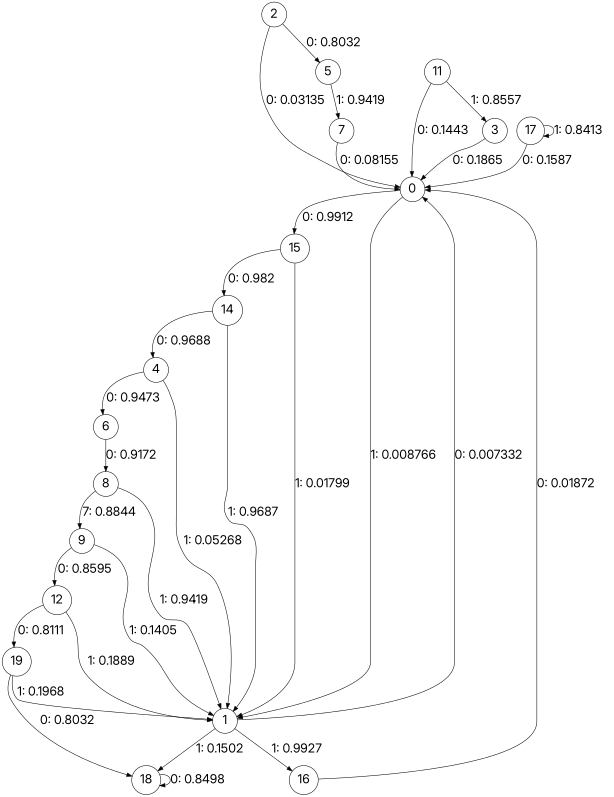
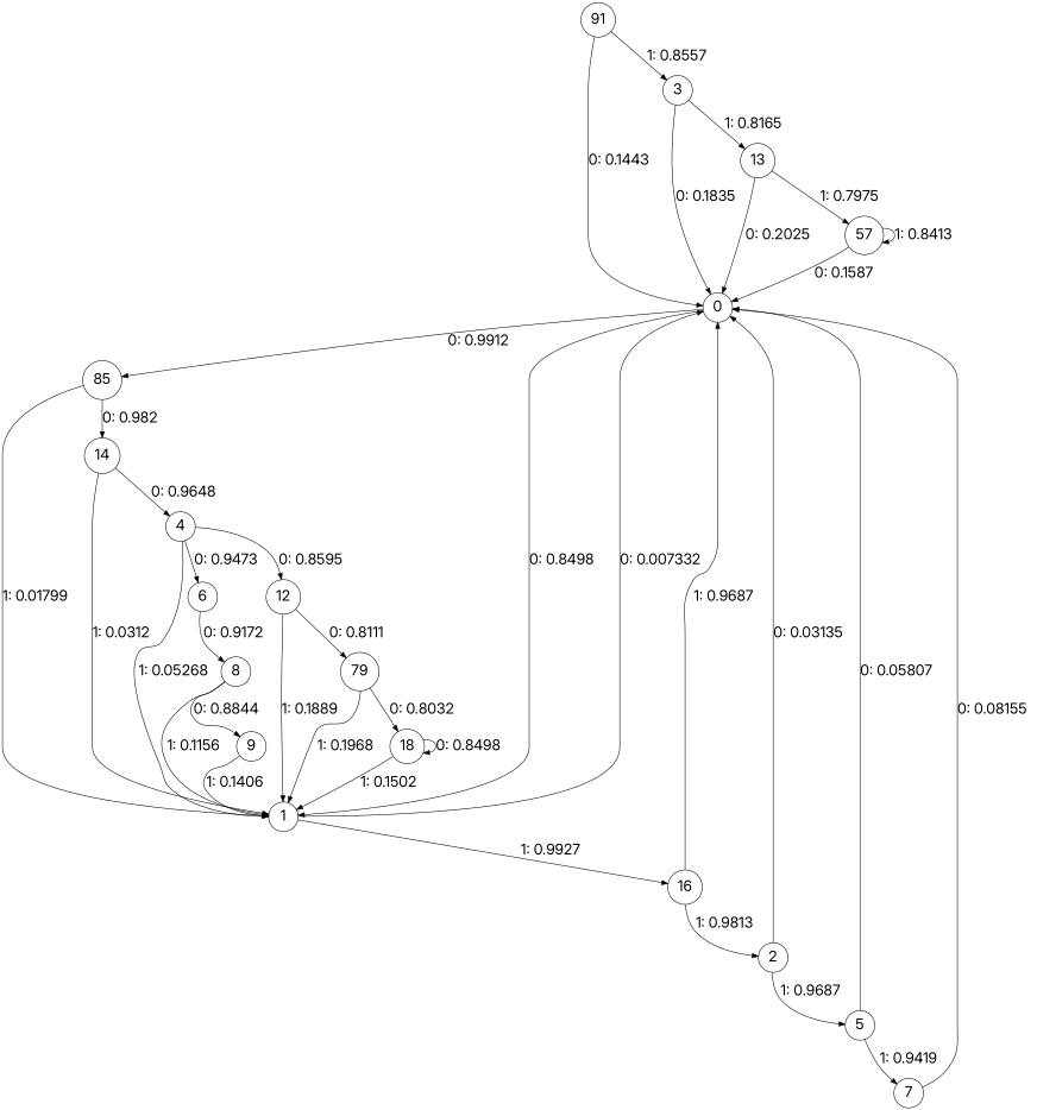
  digraph {
    fontname=Inter
    node [fontname=Inter fontsize=24 shape=circle]
    edge [fontname=Inter fontsize=24]
    0
-   15
+   15 [label=85]
    1
    14
    16
    4
    2
    5
    7
    3
-   17
+   13
+   17 [label=57]
    6
    8
    9
    12
-   11
-   19
+   11 [label=91]
+   19 [label=79]
    18
    0 -> 15 [label="0: 0.9912   "]
-   0 -> 1 [label="1: 0.008766  "]
+   0 -> 1 [label="0: 0.8498   "]
    15 -> 1 [label="1: 0.01799  "]
    15 -> 14 [label="0: 0.982    "]
    1 -> 0 [label="0: 0.007332  "]
    1 -> 16 [label="1: 0.9927   "]
-   14 -> 1 [label="1: 0.9687   "]
-   14 -> 4 [label="0: 0.9688   "]
-   16 -> 0 [label="0: 0.01872  "]
+   14 -> 1 [label="1: 0.0312   "]
+   14 -> 4 [label="0: 0.9648   "]
+   16 -> 0 [label="1: 0.9687   "]
+   16 -> 2 [label="1: 0.9813   "]
    4 -> 1 [label="1: 0.05268  "]
    4 -> 6 [label="0: 0.9473   "]
    2 -> 0 [label="0: 0.03135  "]
-   2 -> 5 [label="0: 0.8032   "]
+   2 -> 5 [label="1: 0.9687   "]
+   5 -> 0 [label="0: 0.05807  "]
    5 -> 7 [label="1: 0.9419   "]
    7 -> 0 [label="0: 0.08155  "]
-   3 -> 0 [label="0: 0.1865   "]
+   3 -> 0 [label="0: 0.1835   "]
+   3 -> 13 [label="1: 0.8165   "]
+   13 -> 0 [label="0: 0.2025   "]
+   13 -> 17 [label="1: 0.7975   "]
    17 -> 0 [label="0: 0.1587   "]
    17 -> 17 [label="1: 0.8413   "]
    6 -> 8 [label="0: 0.9172   "]
-   8 -> 1 [label="1: 0.9419   "]
-   8 -> 9 [label="7: 0.8844   "]
-   9 -> 1 [label="1: 0.1405   "]
-   9 -> 12 [label="0: 0.8595   "]
+   8 -> 1 [label="1: 0.1156   "]
+   8 -> 9 [label="0: 0.8844   "]
+   9 -> 1 [label="1: 0.1406   "]
+   4 -> 12 [label="0: 0.8595   "]
    12 -> 1 [label="1: 0.1889   "]
    12 -> 19 [label="0: 0.8111   "]
    11 -> 0 [label="0: 0.1443   "]
    11 -> 3 [label="1: 0.8557   "]
    19 -> 1 [label="1: 0.1968   "]
    19 -> 18 [label="0: 0.8032   "]
-   1 -> 18 [label="1: 0.1502   "]
+   18 -> 1 [label="1: 0.1502   "]
    18 -> 18 [label="0: 0.8498   "]
  }
